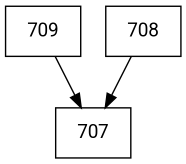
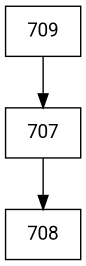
  digraph {
    fontname=Roboto
    node [fontname=Roboto shape=record]
    edge [fontname=Roboto]
    n1 [label="{709}"]
    n2 [label="{707}"]
    n3 [label="{708}"]
    n1 -> n2
-   n3 -> n2
+   n2 -> n3
  }
